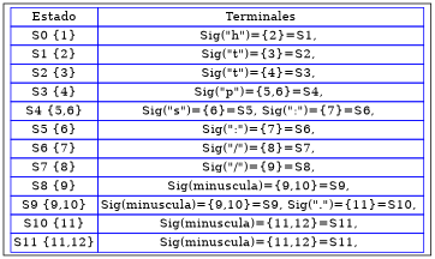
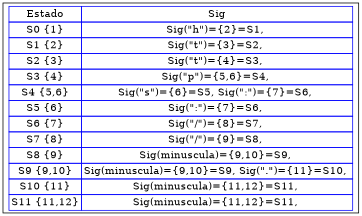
  digraph {
    concentrate=true
    rankdir=UD
-   n1 [label=<<table border='0' cellborder='1' color='blue' cellspacing='0'> <tr><td>Estado</td><td>Terminales</td></tr>  <tr><td>S0 {1}</td><td>Sig("h")={2}=S1, </td></tr>  <tr><td>S1 {2}</td><td>Sig("t")={3}=S2, </td></tr>  <tr><td>S2 {3}</td><td>Sig("t")={4}=S3, </td></tr>  <tr><td>S3 {4}</td><td>Sig("p")={5,6}=S4, </td></tr>  <tr><td>S4 {5,6}</td><td>Sig("s")={6}=S5, Sig(":")={7}=S6, </td></tr>  <tr><td>S5 {6}</td><td>Sig(":")={7}=S6, </td></tr>  <tr><td>S6 {7}</td><td>Sig("/")={8}=S7, </td></tr>  <tr><td>S7 {8}</td><td>Sig("/")={9}=S8, </td></tr>  <tr><td>S8 {9}</td><td>Sig(minuscula)={9,10}=S9, </td></tr>  <tr><td>S9 {9,10}</td><td>Sig(minuscula)={9,10}=S9, Sig(".")={11}=S10, </td></tr>  <tr><td>S10 {11}</td><td>Sig(minuscula)={11,12}=S11, </td></tr>  <tr><td>S11 {11,12}</td><td>Sig(minuscula)={11,12}=S11, </td></tr>  </table> > shape=box]
+   n1 [label=<<table border='0' cellborder='1' color='blue' cellspacing='0'> <tr><td>Estado</td><td>Sig</td></tr>  <tr><td>S0 {1}</td><td>Sig("h")={2}=S1, </td></tr>  <tr><td>S1 {2}</td><td>Sig("t")={3}=S2, </td></tr>  <tr><td>S2 {3}</td><td>Sig("t")={4}=S3, </td></tr>  <tr><td>S3 {4}</td><td>Sig("p")={5,6}=S4, </td></tr>  <tr><td>S4 {5,6}</td><td>Sig("s")={6}=S5, Sig(":")={7}=S6, </td></tr>  <tr><td>S5 {6}</td><td>Sig(":")={7}=S6, </td></tr>  <tr><td>S6 {7}</td><td>Sig("/")={8}=S7, </td></tr>  <tr><td>S7 {8}</td><td>Sig("/")={9}=S8, </td></tr>  <tr><td>S8 {9}</td><td>Sig(minuscula)={9,10}=S9, </td></tr>  <tr><td>S9 {9,10}</td><td>Sig(minuscula)={9,10}=S9, Sig(".")={11}=S10, </td></tr>  <tr><td>S10 {11}</td><td>Sig(minuscula)={11,12}=S11, </td></tr>  <tr><td>S11 {11,12}</td><td>Sig(minuscula)={11,12}=S11, </td></tr>  </table> > shape=box]
  }
